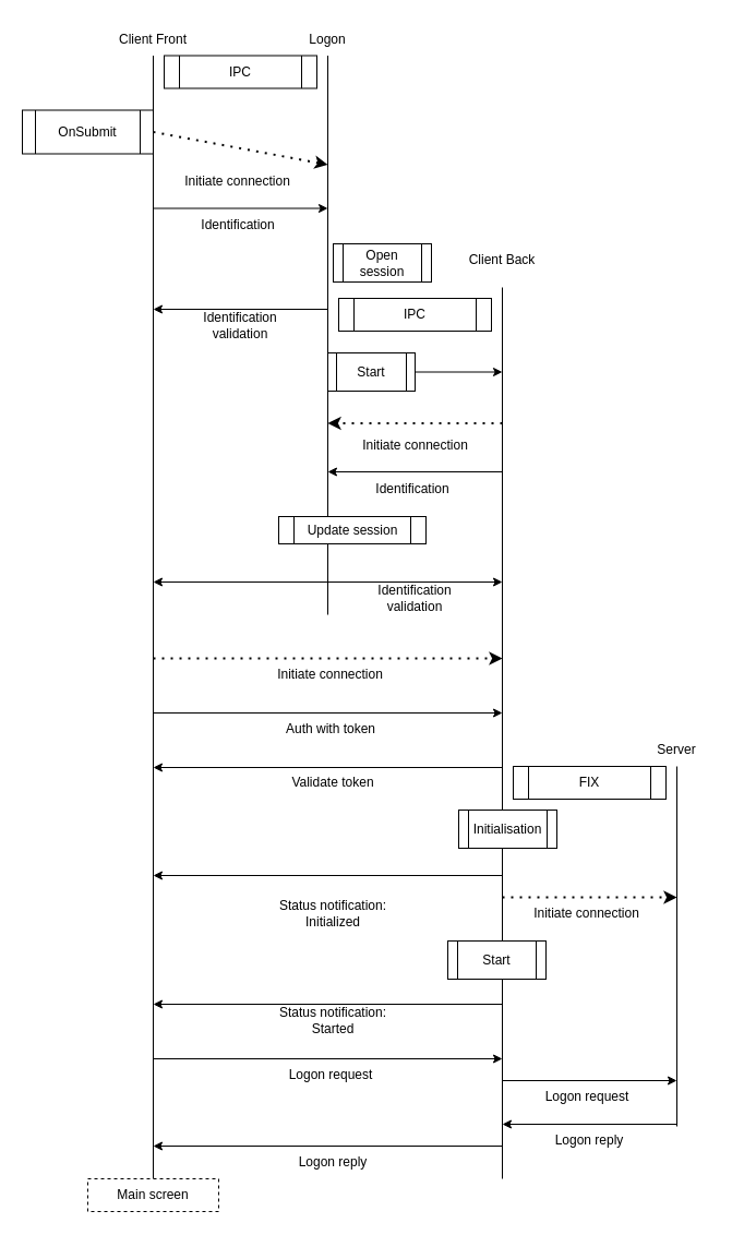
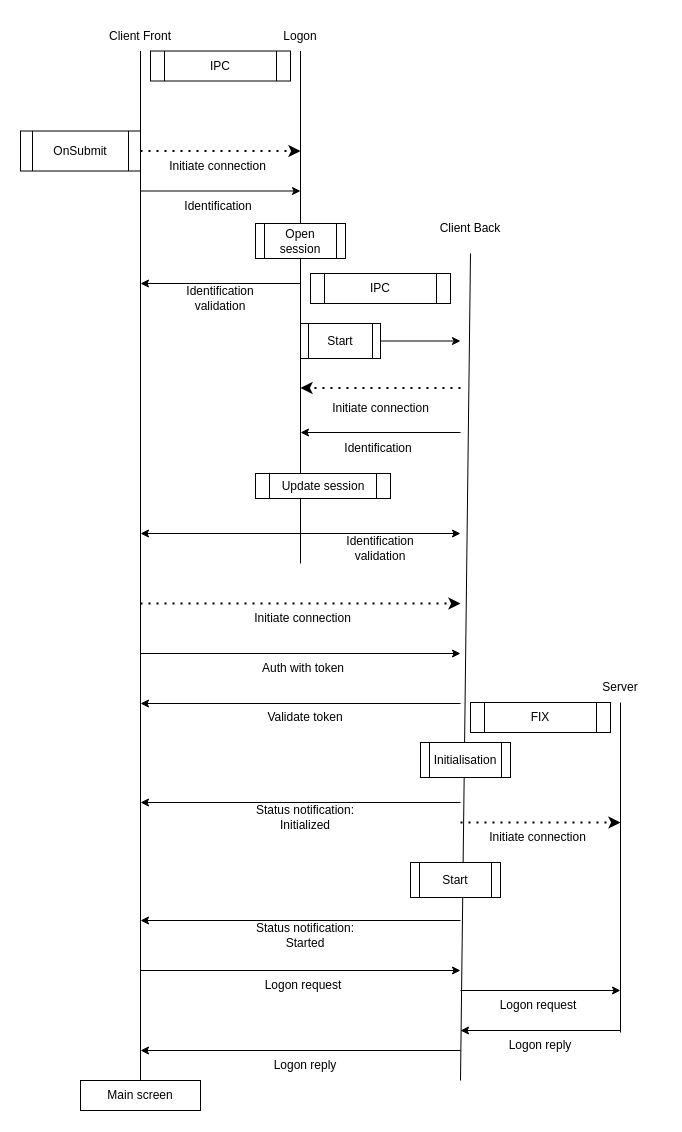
  <mxCell id="0" />
  <mxCell id="1" parent="0" />
  <mxCell id="2" value="" style="endArrow=none;html=1;exitX=0.5;exitY=0;exitDx=0;exitDy=0;" parent="1" source="45" edge="1"><mxGeometry width="50" height="50" relative="1" as="geometry"><mxPoint x="140" y="923" as="sourcePoint" /><mxPoint x="140" y="50.5" as="targetPoint" /></mxGeometry></mxCell>
  <mxCell id="3" value="" style="endArrow=none;html=1;" parent="1" edge="1"><mxGeometry width="50" height="50" relative="1" as="geometry"><mxPoint x="300" y="563" as="sourcePoint" /><mxPoint x="300" y="50.5" as="targetPoint" /></mxGeometry></mxCell>
  <mxCell id="4" value="" style="endArrow=none;html=1;entryX=0.5;entryY=1.333;entryDx=0;entryDy=0;entryPerimeter=0;" parent="1" target="15" edge="1"><mxGeometry width="50" height="50" relative="1" as="geometry"><mxPoint x="460" y="1080" as="sourcePoint" /><mxPoint x="460" y="273" as="targetPoint" /></mxGeometry></mxCell>
  <mxCell id="5" value="Client Front" style="text;strokeColor=none;fillColor=none;align=center;verticalAlign=middle;spacingLeft=4;spacingRight=4;overflow=hidden;points=[[0,0.5],[1,0.5]];portConstraint=eastwest;rotatable=0;whiteSpace=wrap;html=1;" parent="1" vertex="1"><mxGeometry x="100" y="20.5" width="80" height="30" as="geometry" /></mxCell>
  <mxCell id="6" value="Logon" style="text;strokeColor=none;fillColor=none;align=center;verticalAlign=middle;spacingLeft=4;spacingRight=4;overflow=hidden;points=[[0,0.5],[1,0.5]];portConstraint=eastwest;rotatable=0;whiteSpace=wrap;html=1;" parent="1" vertex="1"><mxGeometry x="260" y="20.5" width="80" height="30" as="geometry" /></mxCell>
  <mxCell id="7" value="IPC" style="shape=process;whiteSpace=wrap;html=1;backgroundOutline=1;" parent="1" vertex="1"><mxGeometry x="310" y="273" width="140" height="30" as="geometry" /></mxCell>
  <mxCell id="8" value="IPC" style="shape=process;whiteSpace=wrap;html=1;backgroundOutline=1;" parent="1" vertex="1"><mxGeometry x="150" y="50.5" width="140" height="30" as="geometry" /></mxCell>
- <mxCell id="9" value="OnSubmit" style="shape=process;whiteSpace=wrap;html=1;backgroundOutline=1;" parent="1" vertex="1"><mxGeometry x="20" y="100.5" width="120" height="40" as="geometry" /></mxCell>
+ <mxCell id="9" value="OnSubmit" style="shape=process;whiteSpace=wrap;html=1;backgroundOutline=1;" parent="1" vertex="1"><mxGeometry x="20" y="130.5" width="120" height="40" as="geometry" /></mxCell>
  <mxCell id="10" value="" style="endArrow=classic;dashed=1;html=1;dashPattern=1 3;strokeWidth=2;exitX=1;exitY=0.5;exitDx=0;exitDy=0;endFill=1;" parent="1" source="9" edge="1"><mxGeometry width="50" height="50" relative="1" as="geometry"><mxPoint x="1280" y="10.5" as="sourcePoint" /><mxPoint x="300" y="150.5" as="targetPoint" /></mxGeometry></mxCell>
  <mxCell id="11" value="Initiate connection" style="text;html=1;align=center;verticalAlign=middle;whiteSpace=wrap;rounded=0;" parent="1" vertex="1"><mxGeometry x="165" y="150.5" width="105" height="30" as="geometry" /></mxCell>
  <mxCell id="12" value="" style="endArrow=classic;html=1;" parent="1" edge="1"><mxGeometry width="50" height="50" relative="1" as="geometry"><mxPoint x="140" y="190.5" as="sourcePoint" /><mxPoint x="300" y="190.5" as="targetPoint" /></mxGeometry></mxCell>
  <mxCell id="13" value="Identification" style="text;html=1;align=center;verticalAlign=middle;whiteSpace=wrap;rounded=0;" parent="1" vertex="1"><mxGeometry x="157.5" y="190.5" width="120" height="30" as="geometry" /></mxCell>
- <mxCell id="14" value="Open session" style="shape=process;whiteSpace=wrap;html=1;backgroundOutline=1;" parent="1" vertex="1"><mxGeometry x="305" y="223" width="90" height="35" as="geometry" /></mxCell>
- <mxCell id="15" value="Client Back" style="text;strokeColor=none;fillColor=none;align=center;verticalAlign=middle;spacingLeft=4;spacingRight=4;overflow=hidden;points=[[0,0.5],[1,0.5]];portConstraint=eastwest;rotatable=0;whiteSpace=wrap;html=1;" parent="1" vertex="1"><mxGeometry x="420" y="223" width="80" height="30" as="geometry" /></mxCell>
+ <mxCell id="14" value="Open session" style="shape=process;whiteSpace=wrap;html=1;backgroundOutline=1;" parent="1" vertex="1"><mxGeometry x="255" y="223" width="90" height="35" as="geometry" /></mxCell>
+ <mxCell id="15" value="Client Back" style="text;strokeColor=none;fillColor=none;align=center;verticalAlign=middle;spacingLeft=4;spacingRight=4;overflow=hidden;points=[[0,0.5],[1,0.5]];portConstraint=eastwest;rotatable=0;whiteSpace=wrap;html=1;" parent="1" vertex="1"><mxGeometry x="430" y="213" width="80" height="30" as="geometry" /></mxCell>
  <mxCell id="16" value="" style="endArrow=classic;dashed=1;html=1;dashPattern=1 3;strokeWidth=2;exitX=1;exitY=0.5;exitDx=0;exitDy=0;endFill=1;" parent="1" edge="1"><mxGeometry width="50" height="50" relative="1" as="geometry"><mxPoint x="460" y="387.5" as="sourcePoint" /><mxPoint x="300" y="387.5" as="targetPoint" /></mxGeometry></mxCell>
  <mxCell id="17" value="Initiate connection" style="text;html=1;align=center;verticalAlign=middle;whiteSpace=wrap;rounded=0;" parent="1" vertex="1"><mxGeometry x="327.5" y="393" width="105" height="30" as="geometry" /></mxCell>
  <mxCell id="18" value="" style="endArrow=classic;html=1;" parent="1" edge="1"><mxGeometry width="50" height="50" relative="1" as="geometry"><mxPoint x="460" y="432" as="sourcePoint" /><mxPoint x="300" y="432" as="targetPoint" /></mxGeometry></mxCell>
  <mxCell id="19" value="Identification" style="text;html=1;align=center;verticalAlign=middle;whiteSpace=wrap;rounded=0;" parent="1" vertex="1"><mxGeometry x="317.5" y="433" width="120" height="30" as="geometry" /></mxCell>
  <mxCell id="20" value="Update session" style="shape=process;whiteSpace=wrap;html=1;backgroundOutline=1;" parent="1" vertex="1"><mxGeometry x="255" y="473" width="135" height="25" as="geometry" /></mxCell>
  <mxCell id="21" value="" style="endArrow=classic;html=1;" parent="1" edge="1"><mxGeometry width="50" height="50" relative="1" as="geometry"><mxPoint x="300" y="533" as="sourcePoint" /><mxPoint x="460" y="533" as="targetPoint" /></mxGeometry></mxCell>
  <mxCell id="22" value="Identification validation" style="text;html=1;align=center;verticalAlign=middle;whiteSpace=wrap;rounded=0;" parent="1" vertex="1"><mxGeometry x="320" y="533" width="120" height="30" as="geometry" /></mxCell>
  <mxCell id="23" value="" style="endArrow=classic;html=1;" parent="1" edge="1"><mxGeometry width="50" height="50" relative="1" as="geometry"><mxPoint x="300" y="283" as="sourcePoint" /><mxPoint x="140" y="283" as="targetPoint" /></mxGeometry></mxCell>
  <mxCell id="24" value="Identification validation" style="text;html=1;align=center;verticalAlign=middle;whiteSpace=wrap;rounded=0;" parent="1" vertex="1"><mxGeometry x="160" y="283" width="120" height="30" as="geometry" /></mxCell>
  <mxCell id="25" value="" style="endArrow=classic;html=1;" parent="1" edge="1"><mxGeometry width="50" height="50" relative="1" as="geometry"><mxPoint x="300" y="533" as="sourcePoint" /><mxPoint x="140" y="533" as="targetPoint" /></mxGeometry></mxCell>
  <mxCell id="26" style="edgeStyle=none;html=1;" parent="1" source="27" edge="1"><mxGeometry relative="1" as="geometry"><mxPoint x="460" y="340.5" as="targetPoint" /></mxGeometry></mxCell>
  <mxCell id="27" value="Start" style="shape=process;whiteSpace=wrap;html=1;backgroundOutline=1;" parent="1" vertex="1"><mxGeometry x="300" y="323" width="80" height="35" as="geometry" /></mxCell>
  <mxCell id="28" value="" style="endArrow=classic;html=1;" parent="1" edge="1"><mxGeometry width="50" height="50" relative="1" as="geometry"><mxPoint x="460" y="802" as="sourcePoint" /><mxPoint x="140" y="802" as="targetPoint" /></mxGeometry></mxCell>
- <mxCell id="29" value="Status notification:&lt;div&gt;Initialized&lt;/div&gt;" style="text;html=1;align=center;verticalAlign=middle;whiteSpace=wrap;rounded=0;" parent="1" vertex="1"><mxGeometry x="245" y="822" width="120" height="30" as="geometry" /></mxCell>
+ <mxCell id="29" value="Status notification:&lt;div&gt;Initialized&lt;/div&gt;" style="text;html=1;align=center;verticalAlign=middle;whiteSpace=wrap;rounded=0;" parent="1" vertex="1"><mxGeometry x="245" y="802" width="120" height="30" as="geometry" /></mxCell>
  <mxCell id="30" value="Initialisation" style="shape=process;whiteSpace=wrap;html=1;backgroundOutline=1;" parent="1" vertex="1"><mxGeometry x="420" y="742" width="90" height="35" as="geometry" /></mxCell>
  <mxCell id="31" value="Server" style="text;strokeColor=none;fillColor=none;align=center;verticalAlign=middle;spacingLeft=4;spacingRight=4;overflow=hidden;points=[[0,0.5],[1,0.5]];portConstraint=eastwest;rotatable=0;whiteSpace=wrap;html=1;" parent="1" vertex="1"><mxGeometry x="580" y="672" width="80" height="30" as="geometry" /></mxCell>
  <mxCell id="32" value="" style="endArrow=none;html=1;" parent="1" edge="1"><mxGeometry width="50" height="50" relative="1" as="geometry"><mxPoint x="620" y="1032" as="sourcePoint" /><mxPoint x="620" y="702" as="targetPoint" /></mxGeometry></mxCell>
  <mxCell id="33" value="FIX" style="shape=process;whiteSpace=wrap;html=1;backgroundOutline=1;" parent="1" vertex="1"><mxGeometry x="470" y="702" width="140" height="30" as="geometry" /></mxCell>
  <mxCell id="34" value="" style="endArrow=classic;dashed=1;html=1;dashPattern=1 3;strokeWidth=2;exitX=1;exitY=0.5;exitDx=0;exitDy=0;endFill=1;" parent="1" edge="1"><mxGeometry width="50" height="50" relative="1" as="geometry"><mxPoint x="460" y="822" as="sourcePoint" /><mxPoint x="620" y="822" as="targetPoint" /></mxGeometry></mxCell>
  <mxCell id="35" value="Initiate connection" style="text;html=1;align=center;verticalAlign=middle;whiteSpace=wrap;rounded=0;" parent="1" vertex="1"><mxGeometry x="485" y="822" width="105" height="30" as="geometry" /></mxCell>
  <mxCell id="36" value="" style="endArrow=classic;html=1;" parent="1" edge="1"><mxGeometry width="50" height="50" relative="1" as="geometry"><mxPoint x="140" y="970" as="sourcePoint" /><mxPoint x="460" y="970" as="targetPoint" /></mxGeometry></mxCell>
  <mxCell id="37" value="Logon request" style="text;html=1;align=center;verticalAlign=middle;whiteSpace=wrap;rounded=0;" parent="1" vertex="1"><mxGeometry x="242.5" y="970" width="120" height="30" as="geometry" /></mxCell>
  <mxCell id="38" value="" style="endArrow=classic;html=1;" parent="1" edge="1"><mxGeometry width="50" height="50" relative="1" as="geometry"><mxPoint x="460" y="990" as="sourcePoint" /><mxPoint x="620" y="990" as="targetPoint" /></mxGeometry></mxCell>
  <mxCell id="39" value="Logon request" style="text;html=1;align=center;verticalAlign=middle;whiteSpace=wrap;rounded=0;" parent="1" vertex="1"><mxGeometry x="477.5" y="990" width="120" height="30" as="geometry" /></mxCell>
  <mxCell id="40" value="" style="endArrow=classic;html=1;" parent="1" edge="1"><mxGeometry width="50" height="50" relative="1" as="geometry"><mxPoint x="620" y="1030" as="sourcePoint" /><mxPoint x="460" y="1030" as="targetPoint" /></mxGeometry></mxCell>
  <mxCell id="41" value="Logon reply" style="text;html=1;align=center;verticalAlign=middle;whiteSpace=wrap;rounded=0;" parent="1" vertex="1"><mxGeometry x="480" y="1030" width="120" height="30" as="geometry" /></mxCell>
  <mxCell id="42" value="" style="endArrow=classic;html=1;" parent="1" edge="1"><mxGeometry width="50" height="50" relative="1" as="geometry"><mxPoint x="460" y="1050" as="sourcePoint" /><mxPoint x="140" y="1050" as="targetPoint" /></mxGeometry></mxCell>
  <mxCell id="43" value="Logon reply" style="text;html=1;align=center;verticalAlign=middle;whiteSpace=wrap;rounded=0;" parent="1" vertex="1"><mxGeometry x="245" y="1050" width="120" height="30" as="geometry" /></mxCell>
  <mxCell id="44" value="Start" style="shape=process;whiteSpace=wrap;html=1;backgroundOutline=1;" parent="1" vertex="1"><mxGeometry x="410" y="862" width="90" height="35" as="geometry" /></mxCell>
- <mxCell id="45" value="Main screen" style="rounded=0;whiteSpace=wrap;html=1;dashed=1;" parent="1" vertex="1"><mxGeometry x="80" y="1080" width="120" height="30" as="geometry" /></mxCell>
+ <mxCell id="45" value="Main screen" style="rounded=0;whiteSpace=wrap;html=1;" parent="1" vertex="1"><mxGeometry x="80" y="1080" width="120" height="30" as="geometry" /></mxCell>
  <mxCell id="46" value="" style="endArrow=classic;html=1;" parent="1" edge="1"><mxGeometry width="50" height="50" relative="1" as="geometry"><mxPoint x="140" y="653" as="sourcePoint" /><mxPoint x="460" y="653" as="targetPoint" /></mxGeometry></mxCell>
  <mxCell id="47" value="Auth with token" style="text;html=1;align=center;verticalAlign=middle;whiteSpace=wrap;rounded=0;" parent="1" vertex="1"><mxGeometry x="242.5" y="653" width="120" height="30" as="geometry" /></mxCell>
  <mxCell id="48" value="" style="endArrow=classic;html=1;" parent="1" edge="1"><mxGeometry width="50" height="50" relative="1" as="geometry"><mxPoint x="460" y="703" as="sourcePoint" /><mxPoint x="140" y="703" as="targetPoint" /></mxGeometry></mxCell>
  <mxCell id="49" value="Validate token" style="text;html=1;align=center;verticalAlign=middle;whiteSpace=wrap;rounded=0;" parent="1" vertex="1"><mxGeometry x="245" y="702" width="120" height="30" as="geometry" /></mxCell>
  <mxCell id="50" value="" style="endArrow=classic;dashed=1;html=1;dashPattern=1 3;strokeWidth=2;endFill=1;" parent="1" edge="1"><mxGeometry width="50" height="50" relative="1" as="geometry"><mxPoint x="140" y="603" as="sourcePoint" /><mxPoint x="460" y="603" as="targetPoint" /></mxGeometry></mxCell>
  <mxCell id="51" value="Initiate connection" style="text;html=1;align=center;verticalAlign=middle;whiteSpace=wrap;rounded=0;" parent="1" vertex="1"><mxGeometry x="250" y="603" width="105" height="30" as="geometry" /></mxCell>
  <mxCell id="52" value="Status notification:&lt;div&gt;Started&lt;/div&gt;" style="text;html=1;align=center;verticalAlign=middle;whiteSpace=wrap;rounded=0;" parent="1" vertex="1"><mxGeometry x="245" y="920" width="120" height="30" as="geometry" /></mxCell>
  <mxCell id="53" value="" style="endArrow=classic;html=1;" parent="1" edge="1"><mxGeometry width="50" height="50" relative="1" as="geometry"><mxPoint x="460" y="920" as="sourcePoint" /><mxPoint x="140" y="920" as="targetPoint" /></mxGeometry></mxCell>
